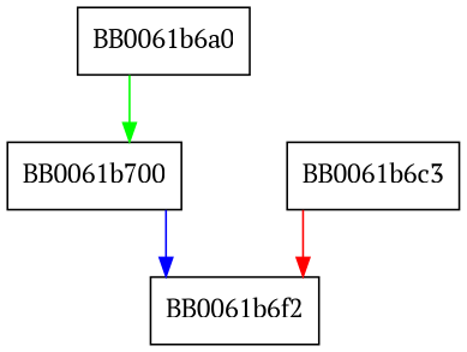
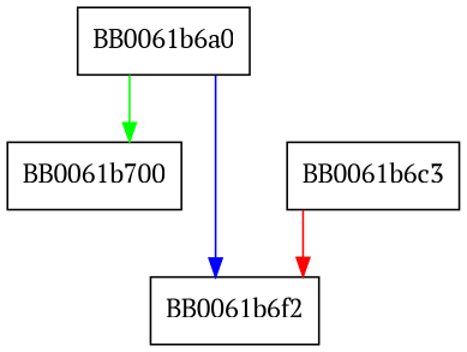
  digraph {
    fontname="PT Serif"
    splines=ortho
    node [fontname="PT Serif" shape=box]
    edge [fontname="PT Serif"]
    BB0061b6a0
    BB0061b700
    BB0061b6f2
    BB0061b6c3
    BB0061b6a0 -> BB0061b700 [color=green]
-   BB0061b700 -> BB0061b6f2 [color=blue]
+   BB0061b6a0 -> BB0061b6f2 [color=blue]
    BB0061b6c3 -> BB0061b6f2 [color=red]
  }
